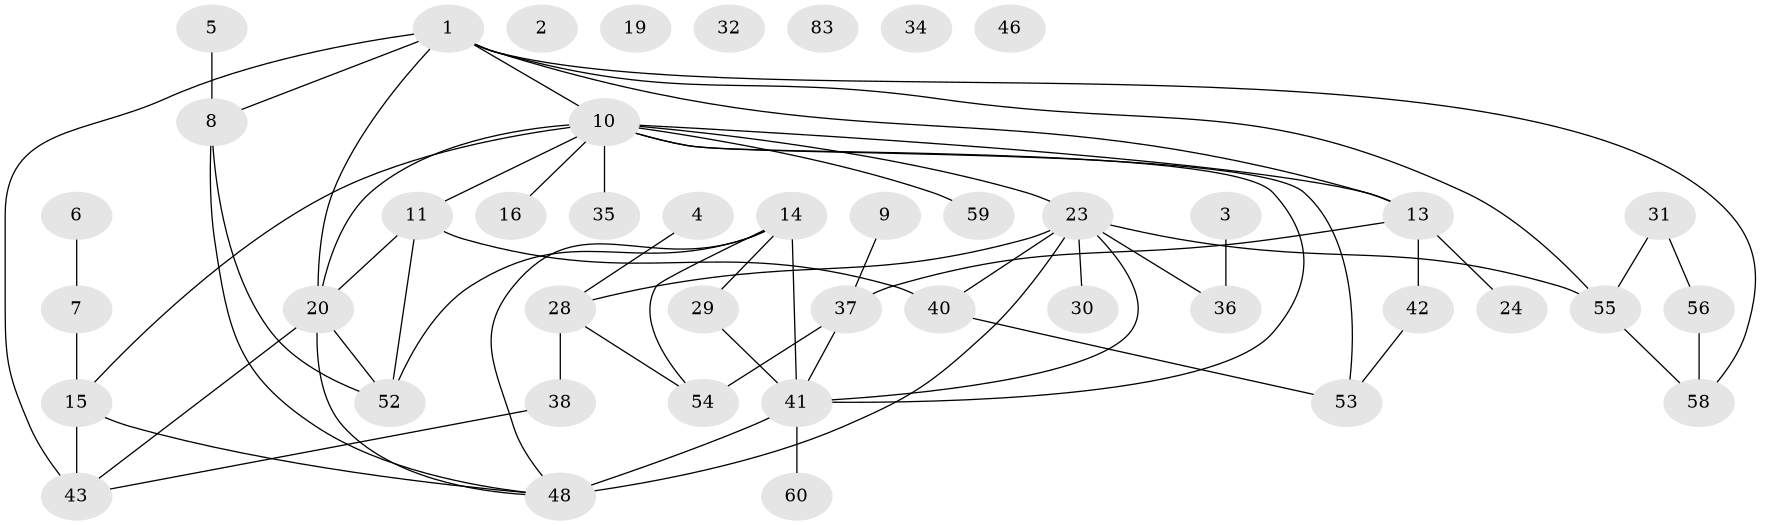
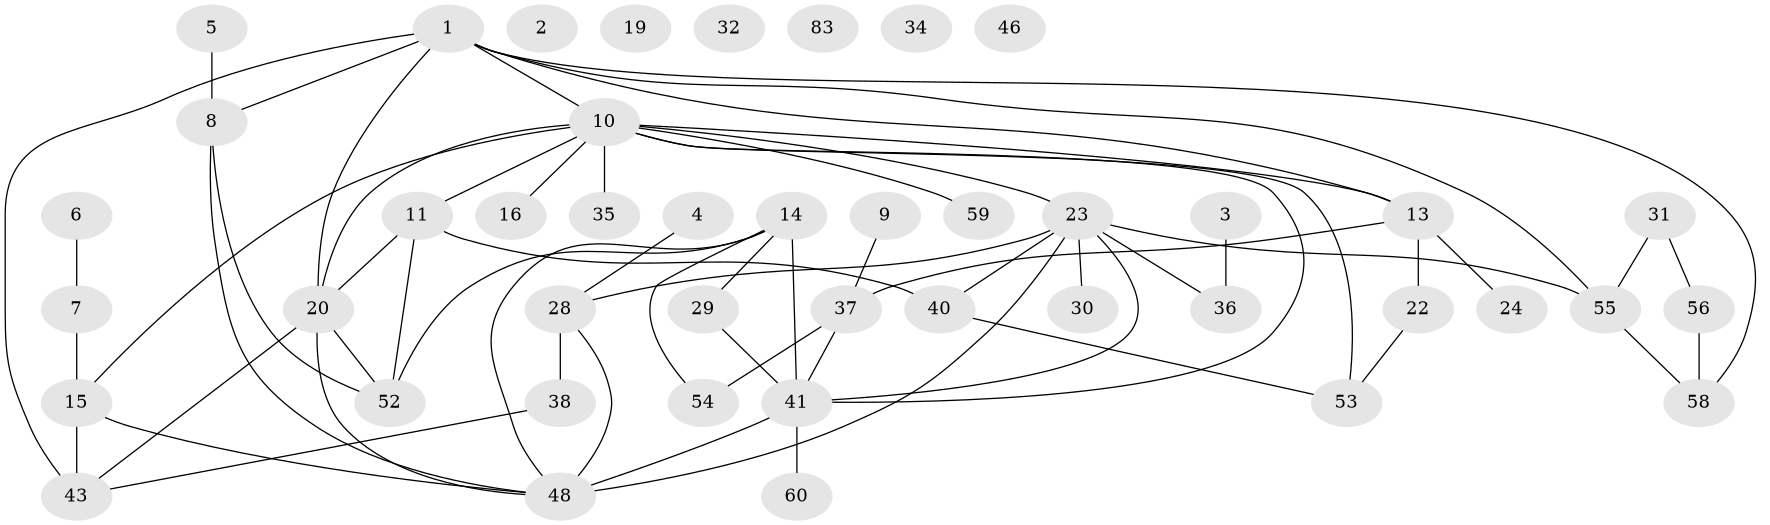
  graph {
    node [color=gray90 style=filled]
    1 [super="+21+47"]
    8
    10 [super="+22+51+64+61"]
    13 [super="+70+49"]
    20 [super="+45"]
    43
    55
    58
    48 [super="+50"]
    52 [super="+62"]
    15
    11 [super="+25+17"]
    16
    23
    35
    41 [super="+66"]
    53
    59
    37
    24
-   42
+   42 [label=22]
    2 [super="+26"]
    3
    36
    4
    28
    38
    5
    6
    7
    9 [super="+12"]
    54
    40 [super="+63"]
    30
    60
    14 [super="+27"]
    29
    19
    31 [super="+57"]
    56
    32
    n42 [label=83]
    34
    46
    1 -- 8 [weight=2]
    1 -- 10
    1 -- 13 [weight=2]
    1 -- 20
    1 -- 43 [weight=2]
    1 -- 55
    1 -- 58
    8 -- 48
    8 -- 52
    10 -- 13
    10 -- 20
    10 -- 15
    10 -- 11 [weight=2]
    10 -- 16
    10 -- 23
    10 -- 35
    10 -- 41
    10 -- 53 [weight=2]
    10 -- 59
    13 -- 37
    13 -- 24
    13 -- 42
    20 -- 43
    20 -- 48
    20 -- 52
    55 -- 58
    15 -- 43
    15 -- 48
    11 -- 20
    11 -- 52
    11 -- 40
    23 -- 55
    23 -- 48
    23 -- 41
    23 -- 36
    23 -- 28
    23 -- 40
    23 -- 30
    41 -- 48 [weight=2]
    41 -- 60
    37 -- 41
    37 -- 54
    42 -- 53
    3 -- 36
    4 -- 28
-   28 -- 54
+   28 -- 48
    28 -- 38
    38 -- 43
    5 -- 8
    6 -- 7
    7 -- 15
    9 -- 37
    40 -- 53 [weight=2]
    14 -- 48
    14 -- 52
    14 -- 41
    14 -- 54
    14 -- 29
    29 -- 41
    31 -- 55
    31 -- 56
    56 -- 58
  }
